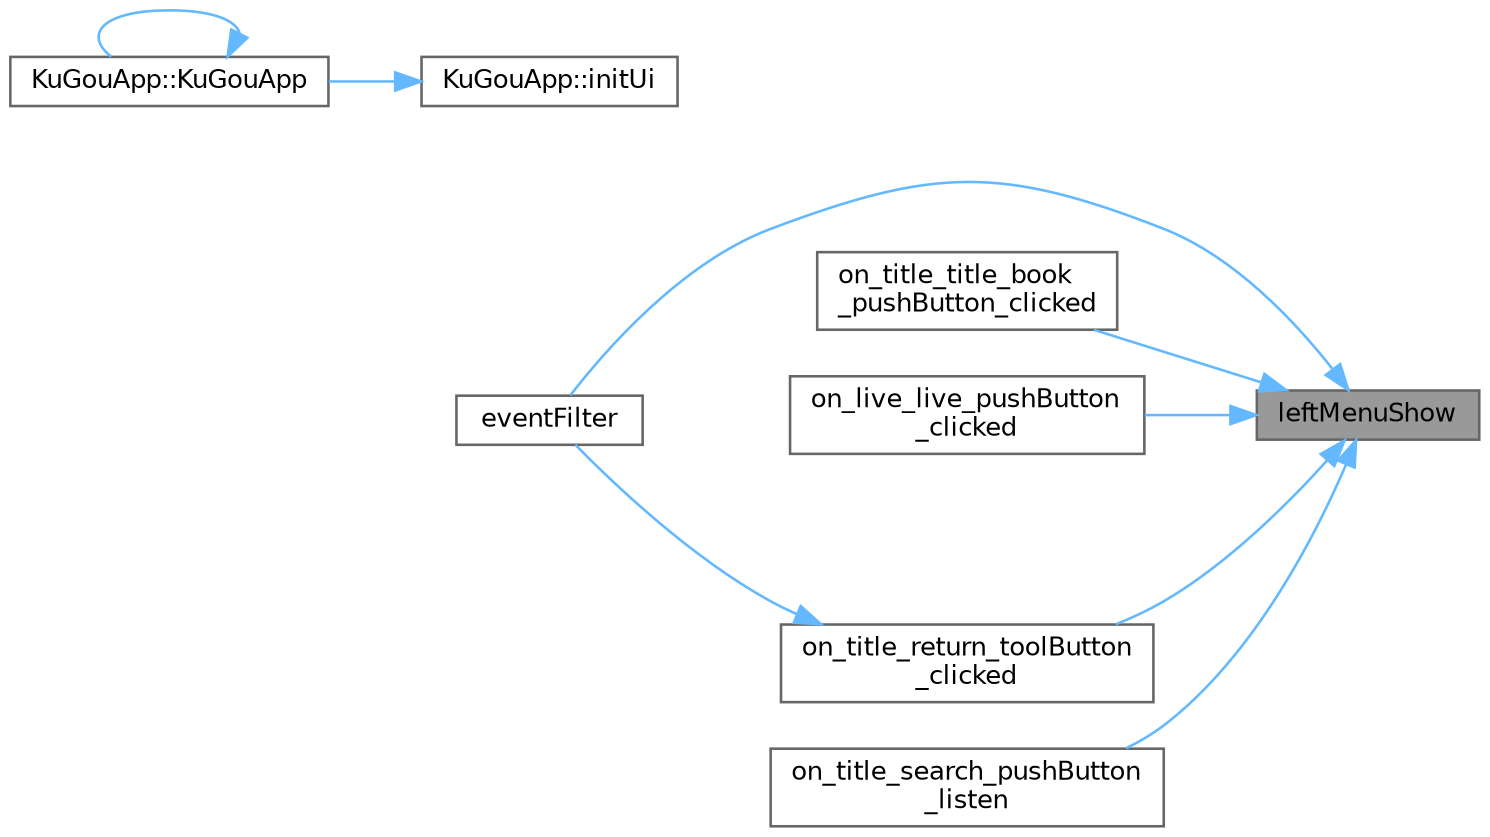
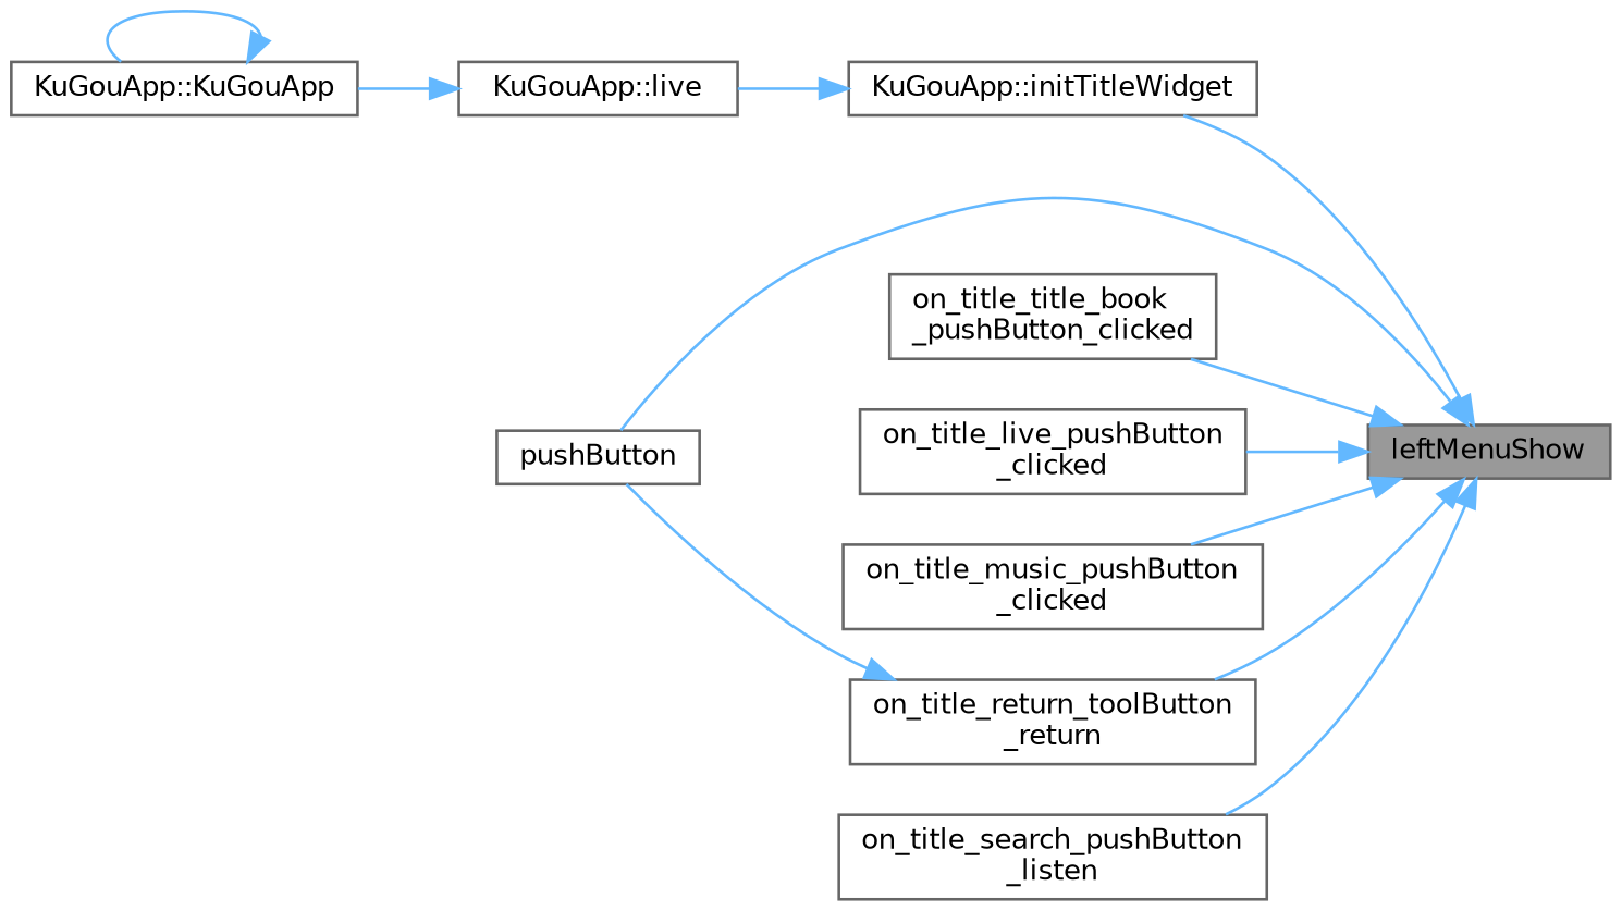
  digraph {
    rankdir=RL
    node [color=grey40 fillcolor=white fontname=Helvetica fontsize=10 shape=box style=filled]
    edge [color=steelblue1 dir=back fontname=Helvetica fontsize=10 labelfontname=Helvetica labelfontsize=10 style=solid]
    n1 [color=gray40 fillcolor=grey60 fontcolor=black height=0.2 label=leftMenuShow width=0.4]
-   n2 [height=0.2 label=eventFilter width=0.4]
+   n2 [height=0.2 label=pushButton width=0.4]
+   n3 [height=0.2 label="KuGouApp::initTitleWidget" width=0.4]
    n4 [height=0.2 label="on_title_title_book\l_pushButton_clicked" width=0.4]
-   n5 [height=0.2 label="on_live_live_pushButton\l_clicked" width=0.4]
-   n7 [height=0.2 label="on_title_return_toolButton\l_clicked" width=0.4]
+   n5 [height=0.2 label="on_title_live_pushButton\l_clicked" width=0.4]
+   n6 [height=0.2 label="on_title_music_pushButton\l_clicked" width=0.4]
+   n7 [height=0.2 label="on_title_return_toolButton\l_return" width=0.4]
    n8 [height=0.2 label="on_title_search_pushButton\l_listen" width=0.4]
-   n9 [height=0.2 label="KuGouApp::initUi" width=0.4]
+   n9 [height=0.2 label="KuGouApp::live" width=0.4]
    n10 [height=0.2 label="KuGouApp::KuGouApp" width=0.4]
    n1 -> n2
+   n1 -> n3
    n1 -> n4
    n1 -> n5
+   n1 -> n6
    n1 -> n7
    n1 -> n8
+   n3 -> n9
    n7 -> n2
    n9 -> n10
    n10 -> n10
  }
